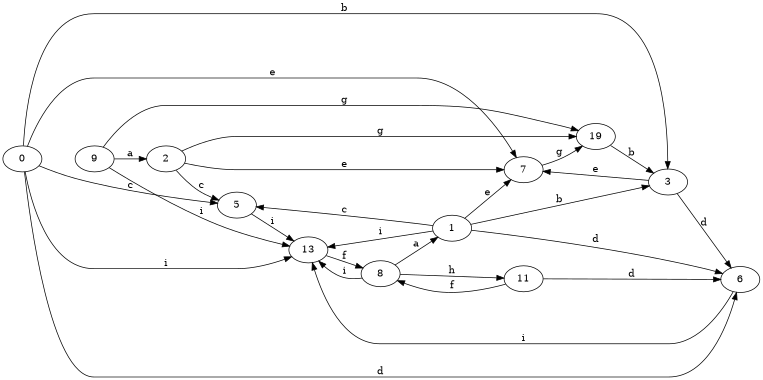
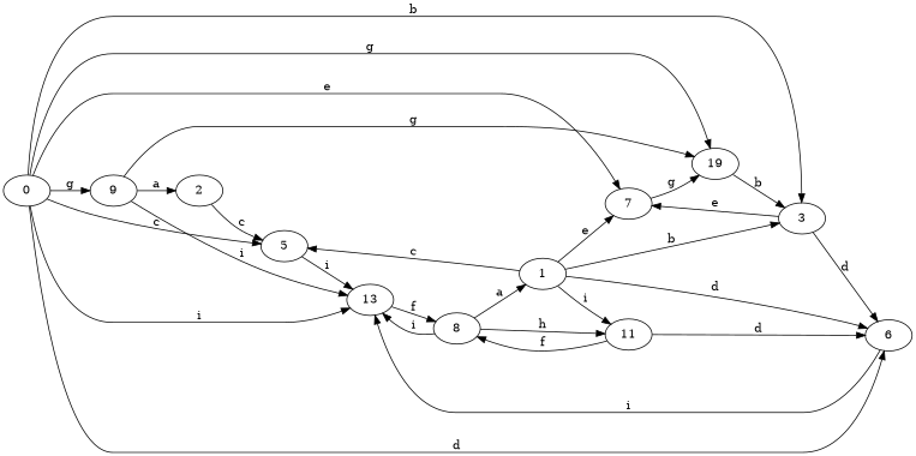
  strict digraph {
    rankdir=LR
    2
    5
    7
    n4 [label=19]
    13
    3
    6
    8
    0
    9
    11
    1
    2 -> 5 [label=c]
-   2 -> 7 [label=e]
-   2 -> n4 [label=g]
+   0 -> n4 [label=g]
    5 -> 13 [label=i]
    7 -> n4 [label=g]
    n4 -> 3 [label=b]
    13 -> 8 [label=f]
    3 -> 7 [label=e]
    3 -> 6 [label=d]
    6 -> 13 [label=i]
    8 -> 13 [label=i]
    8 -> 11 [label=h]
    8 -> 1 [label=a]
    0 -> 5 [label=c]
    0 -> 7 [label=e]
    0 -> 13 [label=i]
    0 -> 3 [label=b]
    0 -> 6 [label=d]
+   0 -> 9 [label=g]
    9 -> 2 [label=a]
    9 -> n4 [label=g]
    9 -> 13 [label=i]
    11 -> 6 [label=d]
    11 -> 8 [label=f]
    1 -> 5 [label=c]
    1 -> 7 [label=e]
-   1 -> 13 [label=i]
+   1 -> 11 [label=i]
    1 -> 3 [label=b]
    1 -> 6 [label=d]
  }
